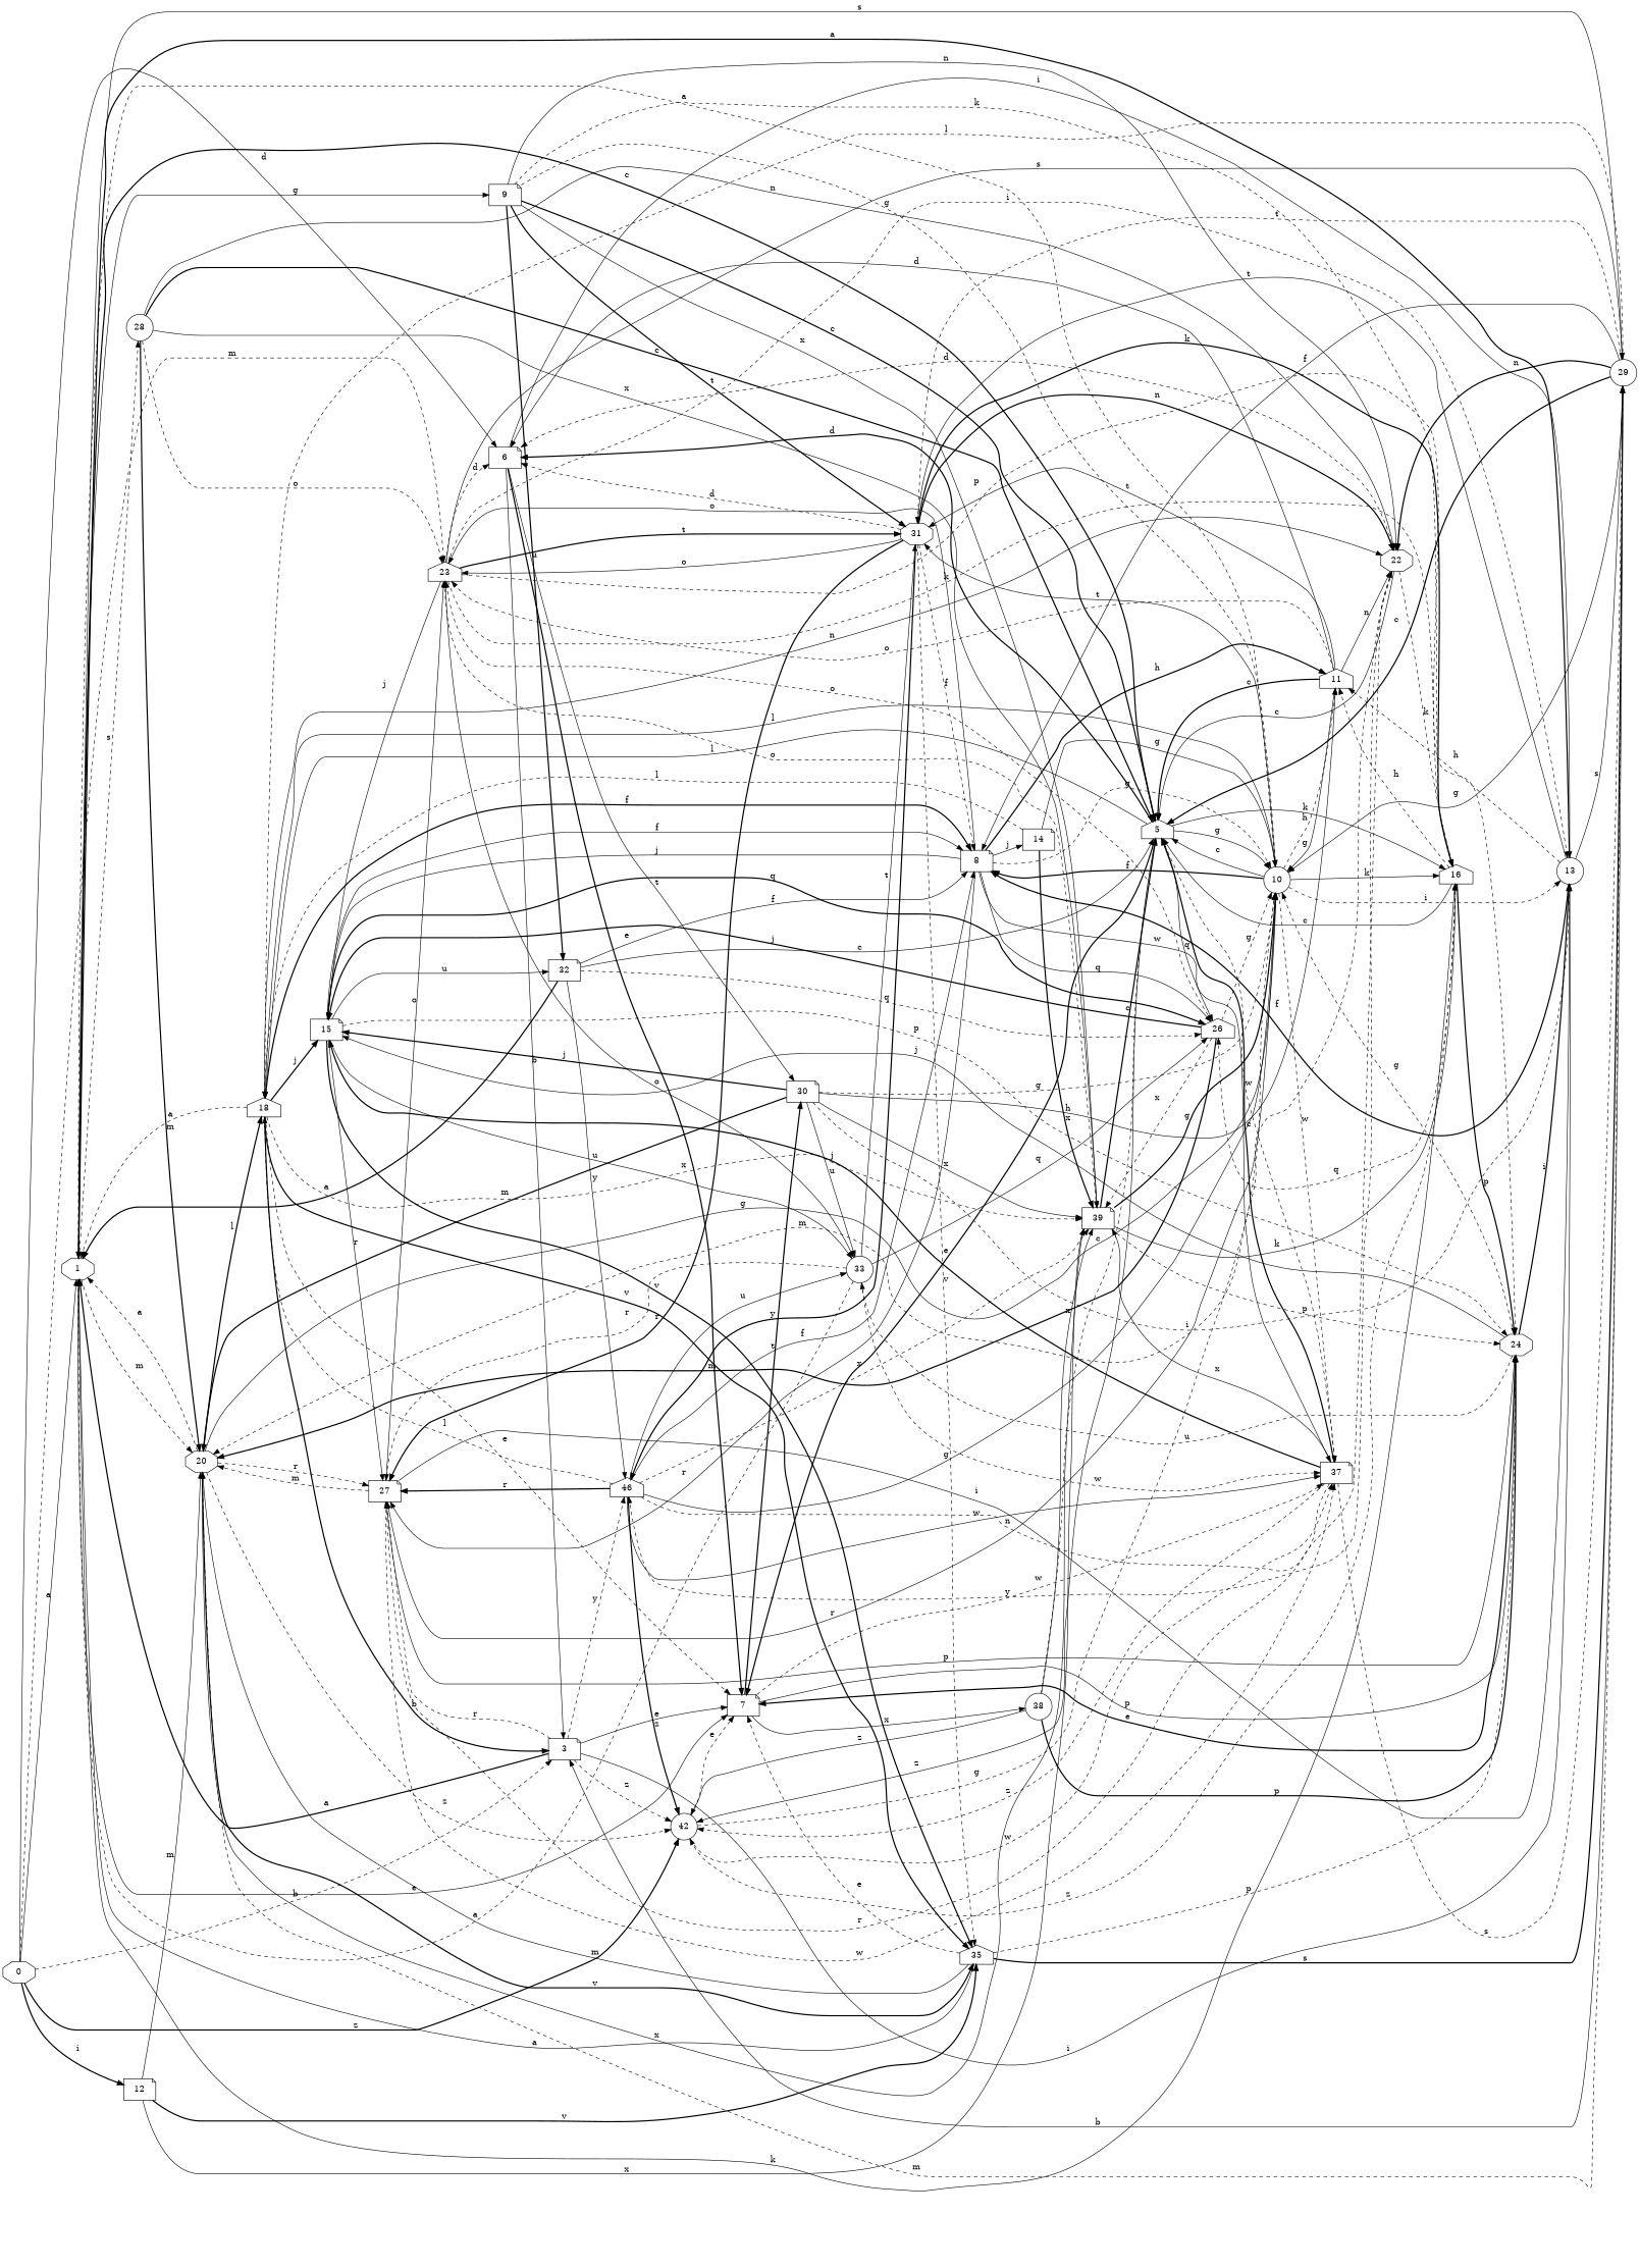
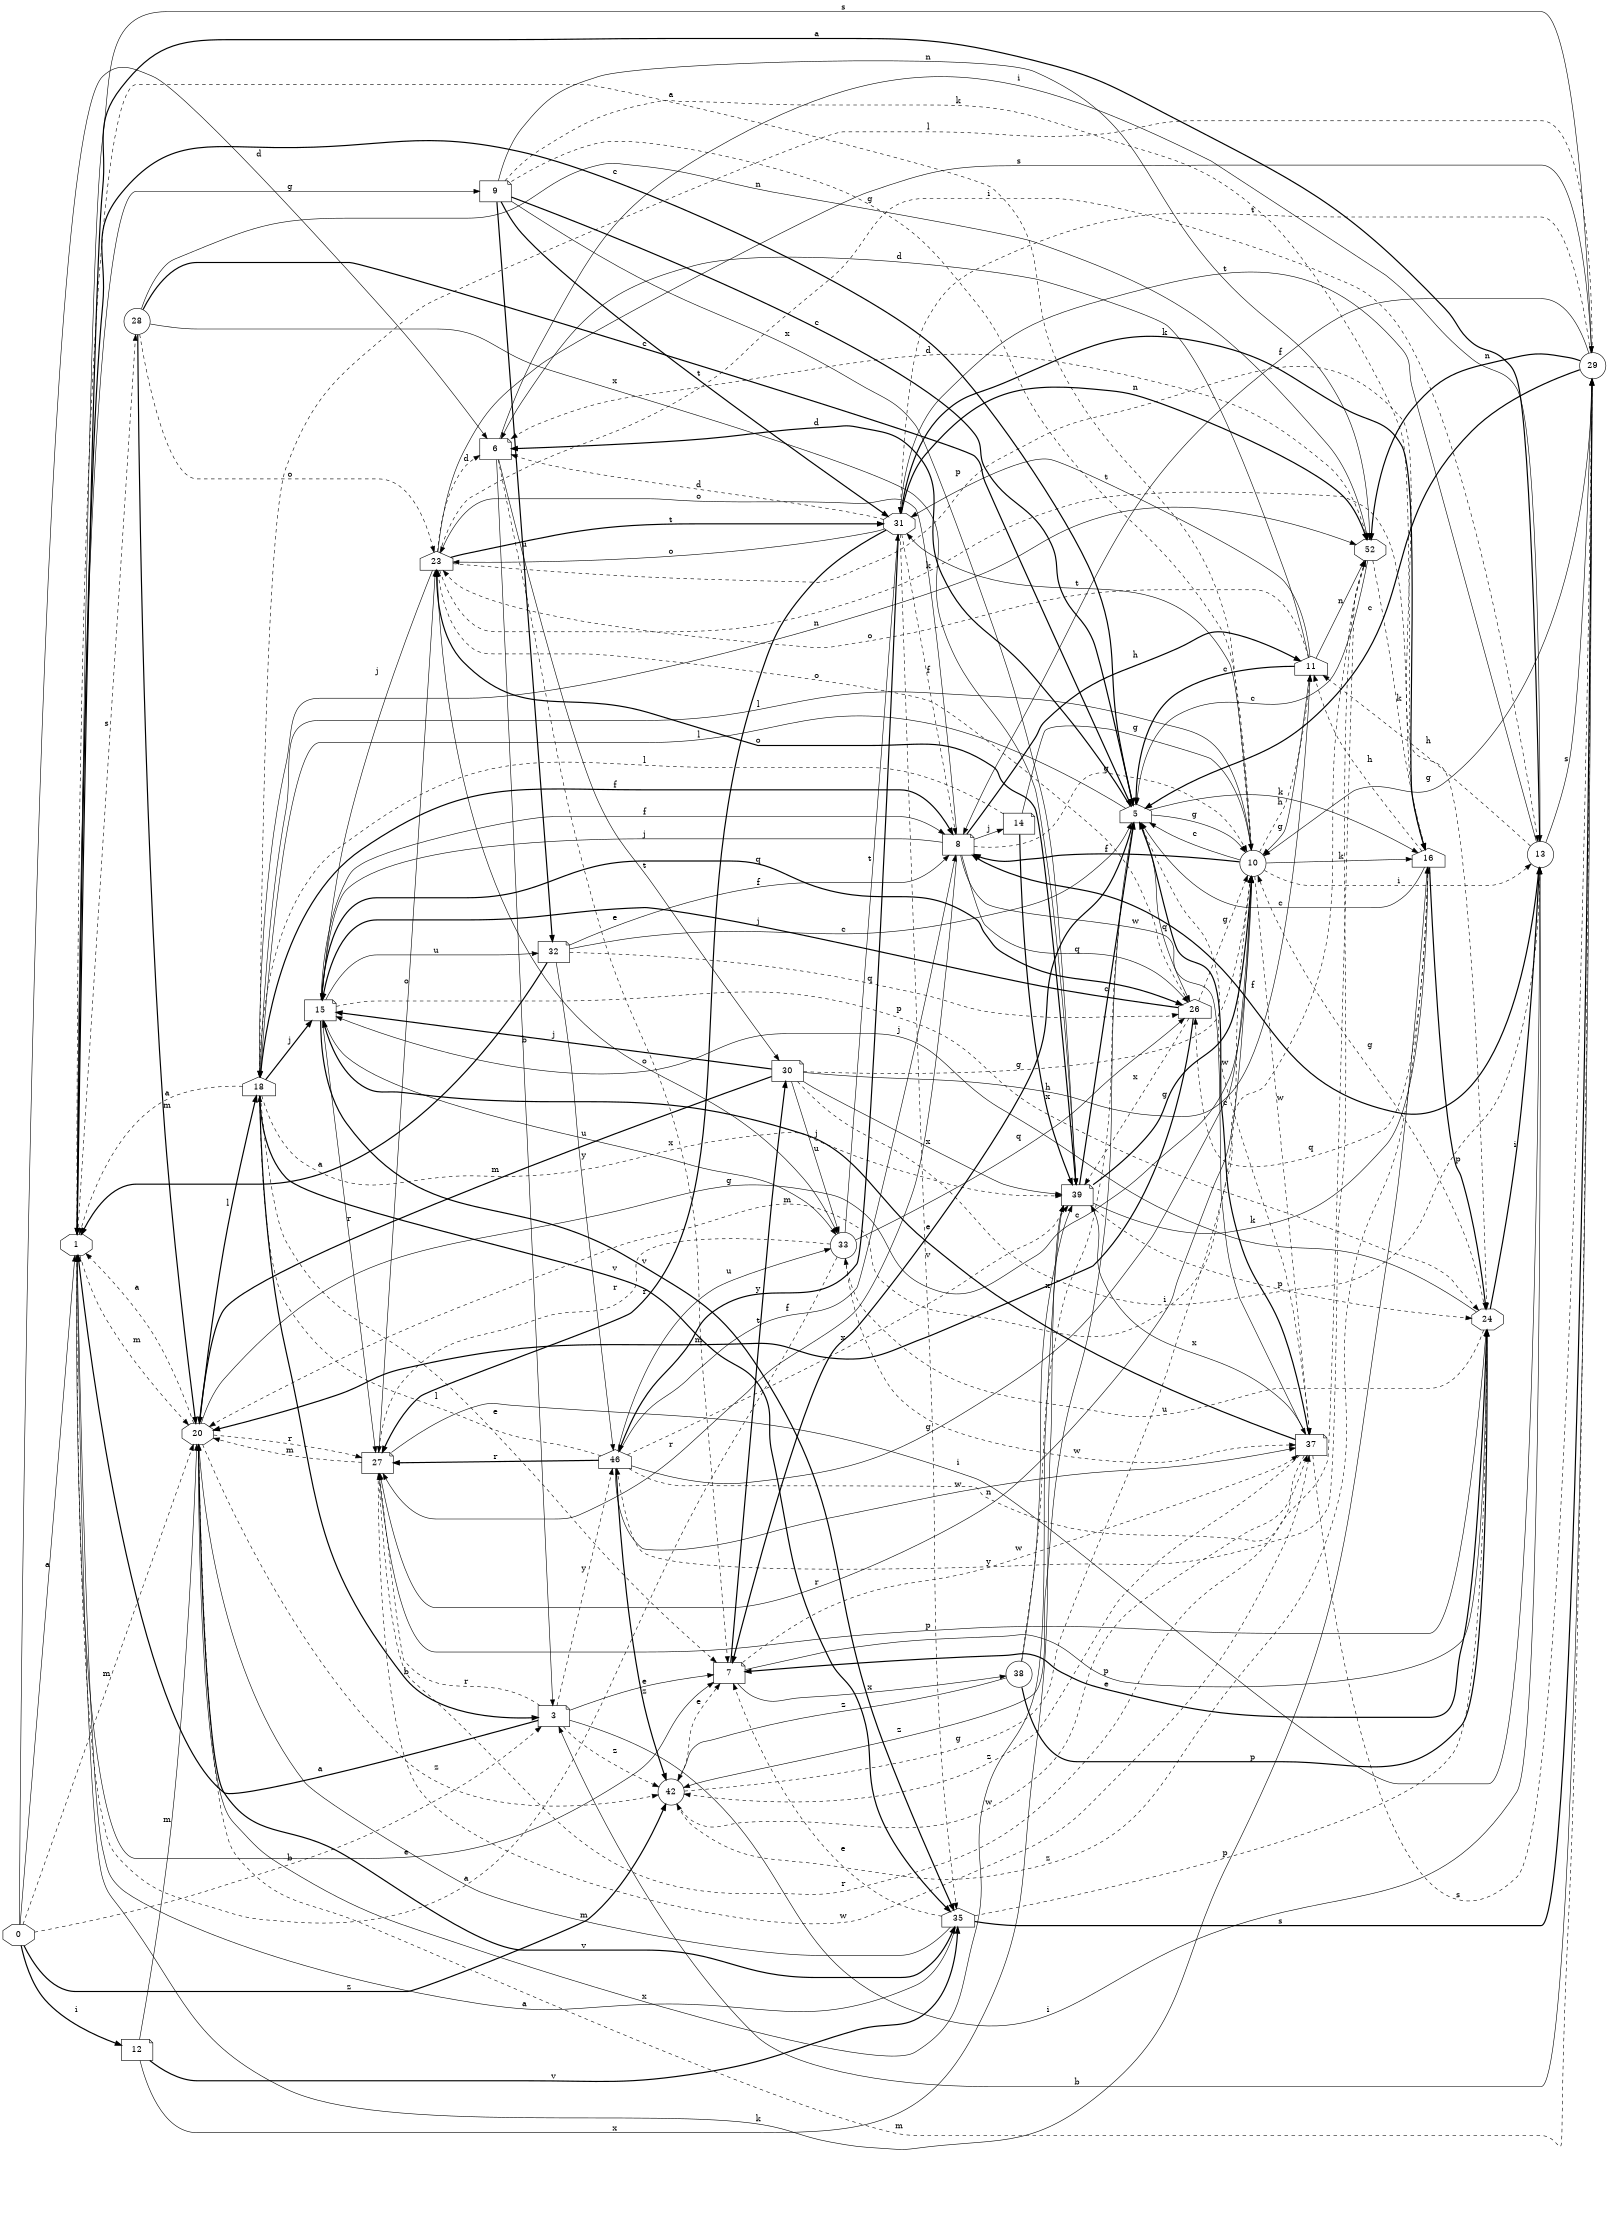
  strict digraph {
    rankdir=LR
    node [shape=note]
    edge [style=solid]
    0 [shape=octagon]
    1 [shape=octagon]
    3
    6
    12
    20 [shape=octagon]
    42 [shape=circle]
    5 [shape=house]
    7
    9
    16 [shape=house]
    28 [shape=circle]
    29 [shape=circle]
    13 [shape=circle]
    27
    n16 [label=46 shape=house]
    30
    39
    35 [shape=house]
    10 [shape=circle]
    18 [shape=house]
    37
    26 [shape=house]
    24 [shape=octagon]
    38 [shape=circle]
-   22 [shape=octagon]
+   22 [shape=octagon label=52]
    31 [shape=octagon]
    32
    11 [shape=house]
    23 [shape=house]
    8
    33 [shape=circle]
    15
    14
    0 -> 1 [label=a]
    0 -> 3 [label=b style=dashed]
    0 -> 6 [label=d]
    0 -> 12 [label=i style=bold]
-   0 -> 23 [label=m style=dashed]
+   0 -> 20 [label=m style=dashed]
    0 -> 42 [label=z style=bold]
    1 -> 20 [label=m style=dashed]
    1 -> 5 [label=c style=bold]
    1 -> 7 [label=e]
    1 -> 9 [label=g]
    1 -> 16 [label=k]
    1 -> 28 [label=s style=dashed]
    1 -> 29 [label=s]
    3 -> 1 [label=a style=bold]
    3 -> 42 [label=z style=dashed]
    3 -> 7 [label=e]
    3 -> 13 [label=i]
    3 -> 27 [label=r style=dashed]
    3 -> n16 [label=y style=dashed]
    6 -> 3 [label=b]
-   6 -> 7 [label=e style=bold]
+   6 -> 7 [label=e style=dashed]
    6 -> 13 [label=i]
    6 -> 30 [label=t]
    12 -> 20 [label=m]
    12 -> 39 [label=x]
    12 -> 35 [label=v style=bold]
    20 -> 1 [label=a style=dashed]
    20 -> 42 [label=z style=dashed]
    20 -> 27 [label=r style=dashed]
    20 -> 39 [label=x]
    20 -> 35 [label=v style=bold]
    20 -> 10 [label=g]
    20 -> 18 [label=l style=bold]
    42 -> 7 [label=e style=dashed]
    42 -> 10 [label=g style=dashed]
    42 -> 37 [label=w style=dashed]
    5 -> 6 [label=d style=bold]
    5 -> 42 [label=z]
    5 -> 7 [label=e style=bold]
    5 -> 16 [label=k]
    5 -> 10 [label=g]
    5 -> 18 [label=l]
    5 -> 37 [label=w style=dashed]
    5 -> 26 [label=q]
    7 -> 30 [label=t style=bold]
    7 -> 37 [label=w style=dashed]
    7 -> 24 [label=p]
    7 -> 38 [label=x]
    9 -> 5 [label=c style=bold]
    9 -> 16 [label=k style=dashed]
    9 -> 39 [label=x]
    9 -> 10 [label=g style=dashed]
    9 -> 22 [label=n]
    9 -> 31 [label=t style=bold]
    9 -> 32 [label=u style=bold]
    16 -> 42 [label=z style=dashed]
    16 -> 5 [label=c]
    16 -> 26 [label=q style=dashed]
    16 -> 24 [label=p style=bold]
    16 -> 11 [label=h style=dashed]
    28 -> 20 [label=m style=bold]
    28 -> 5 [label=c style=bold]
    28 -> 39 [label=x]
    28 -> 22 [label=n]
    28 -> 23 [label=o style=dashed]
    29 -> 3 [label=b]
    29 -> 20 [label=m style=dashed]
    29 -> 5 [label=c style=bold]
    29 -> 10 [label=g]
    29 -> 18 [label=l style=dashed]
    29 -> 22 [label=n style=bold]
    29 -> 31 [label=t style=dashed]
    29 -> 8 [label=f]
    13 -> 1 [label=a style=bold]
    13 -> 29 [label=s]
    13 -> 31 [label=t]
    13 -> 11 [label=h style=dashed]
    13 -> 8 [label=f style=bold]
    27 -> 20 [label=m style=dashed]
    27 -> 13 [label=i]
    27 -> 37 [label=w style=dashed]
    27 -> 24 [label=p]
    27 -> 23 [label=o]
    n16 -> 42 [label=z style=bold]
    n16 -> 27 [label=r style=bold]
    n16 -> 39 [label=x style=dashed]
    n16 -> 10 [label=g]
    n16 -> 18 [label=l style=dashed]
    n16 -> 37 [label=w]
    n16 -> 22 [label=n style=dashed]
    n16 -> 8 [label=f]
    n16 -> 33 [label=u]
    30 -> 20 [label=m style=bold]
    30 -> 13 [label=i style=dashed]
    30 -> 39 [label=x]
    30 -> 10 [label=g style=dashed]
    30 -> 11 [label=h]
    30 -> 33 [label=u]
    30 -> 15 [label=j style=bold]
    39 -> 5 [label=c style=bold]
    39 -> 16 [label=k]
    39 -> 10 [label=g style=bold]
    39 -> 24 [label=p style=dashed]
-   39 -> 23 [label=o style=dashed]
+   39 -> 23 [label=o style=bold]
    35 -> 1 [label=a]
    35 -> 20 [label=m]
    35 -> 7 [label=e style=dashed]
    35 -> 29 [label=s style=bold]
    35 -> 24 [label=p style=dashed]
    10 -> 1 [label=a style=dashed]
    10 -> 5 [label=c]
    10 -> 16 [label=k]
    10 -> 13 [label=i style=dashed]
    10 -> 27 [label=r]
    10 -> 18 [label=l]
    10 -> 37 [label=w style=dashed]
    10 -> 31 [label=t]
    10 -> 11 [label=h style=dashed]
    10 -> 8 [label=f style=bold]
    18 -> 1 [label=a style=dashed]
    18 -> 3 [label=b style=bold]
    18 -> 7 [label=e style=dashed]
    18 -> 39 [label=x style=dashed]
    18 -> 35 [label=v style=bold]
    18 -> 22 [label=n]
    18 -> 8 [label=f style=bold]
    18 -> 15 [label=j style=bold]
    37 -> 42 [label=z style=dashed]
    37 -> 5 [label=c style=bold]
    37 -> 29 [label=s style=dashed]
    37 -> 27 [label=r style=dashed]
    37 -> 39 [label=x]
    37 -> 15 [label=j style=bold]
    26 -> 20 [label=m style=bold]
    26 -> 39 [label=x style=dashed]
    26 -> 10 [label=g style=dashed]
    26 -> 23 [label=o style=dashed]
    26 -> 15 [label=j style=bold]
    24 -> 7 [label=e style=bold]
    24 -> 13 [label=i style=bold]
    24 -> 10 [label=g style=dashed]
    24 -> 33 [label=u style=dashed]
    24 -> 15 [label=j]
    38 -> 42 [label=z]
    38 -> 5 [label=c style=dashed]
    38 -> 39 [label=x]
    38 -> 24 [label=p style=bold]
    22 -> 6 [label=d style=dashed]
    22 -> 20 [label=m style=dashed]
    22 -> 5 [label=c]
    22 -> 16 [label=k style=dashed]
    22 -> n16 [label=y style=dashed]
    31 -> 6 [label=d style=dashed]
    31 -> 16 [label=k style=bold]
    31 -> 27 [label=r style=bold]
    31 -> n16 [label=y style=bold]
    31 -> 35 [label=v style=dashed]
    31 -> 22 [label=n style=bold]
    31 -> 23 [label=o]
    31 -> 8 [label=f style=dashed]
    32 -> 1 [label=a style=bold]
    32 -> 5 [label=c]
    32 -> n16 [label=y]
    32 -> 26 [label=q style=dashed]
    32 -> 8 [label=f]
    11 -> 6 [label=d]
    11 -> 5 [label=c style=bold]
    11 -> 10 [label=g]
    11 -> 22 [label=n]
    11 -> 31 [label=t]
    11 -> 23 [label=o style=dashed]
    23 -> 6 [label=d style=dashed]
    23 -> 16 [label=k style=dashed]
    23 -> 29 [label=s]
    23 -> 13 [label=i style=dashed]
    23 -> 24 [label=p style=dashed]
    23 -> 31 [label=t style=bold]
    23 -> 33 [label=o]
    23 -> 15 [label=j]
    8 -> 27 [label=r]
    8 -> 10 [label=g style=dashed]
    8 -> 37 [label=w]
    8 -> 26 [label=q]
    8 -> 11 [label=h style=bold]
    8 -> 23 [label=o]
    8 -> 15 [label=j]
    8 -> 14 [label=j]
    33 -> 1 [label=a style=dashed]
    33 -> 27 [label=r style=dashed]
    33 -> 37 [label=w style=dashed]
    33 -> 26 [label=q]
    33 -> 31 [label=t]
    15 -> 27 [label=r]
    15 -> 35 [label=v style=bold]
    15 -> 26 [label=q style=bold]
    15 -> 24 [label=p style=dashed]
    15 -> 32 [label=u]
    15 -> 8 [label=f]
    15 -> 33 [label=u]
    14 -> 39 [label=x style=bold]
    14 -> 10 [label=g]
    14 -> 18 [label=l style=dashed]
  }
